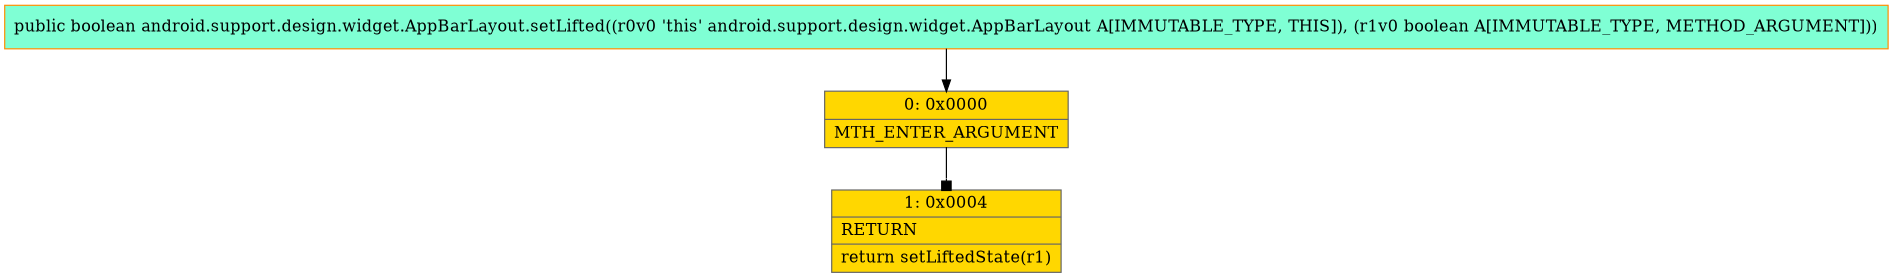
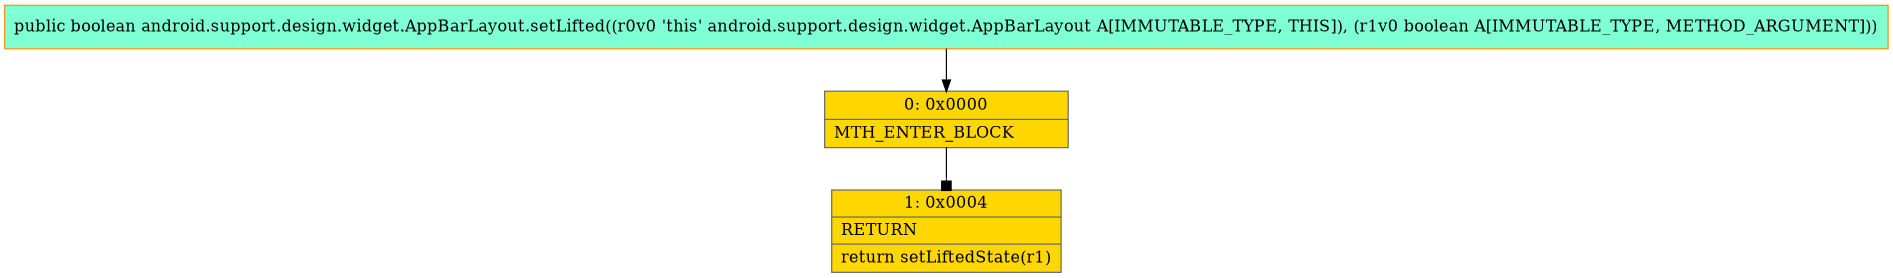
  digraph {
    node [shape=record style=filled fillcolor=gold color=gray40]
-   n1 [label="{0\:\ 0x0000|MTH_ENTER_ARGUMENT\l}"]
+   n1 [label="{0\:\ 0x0000|MTH_ENTER_BLOCK\l}"]
    n2 [label="{1\:\ 0x0004|RETURN\l|return setLiftedState(r1)\l}"]
    n3 [label="{public boolean android.support.design.widget.AppBarLayout.setLifted((r0v0 'this' android.support.design.widget.AppBarLayout A[IMMUTABLE_TYPE, THIS]), (r1v0 boolean A[IMMUTABLE_TYPE, METHOD_ARGUMENT])) }" fillcolor=aquamarine color=darkorange]
    n1 -> n2 [arrowhead=box]
    n3 -> n1 [arrowhead=normal]
  }
